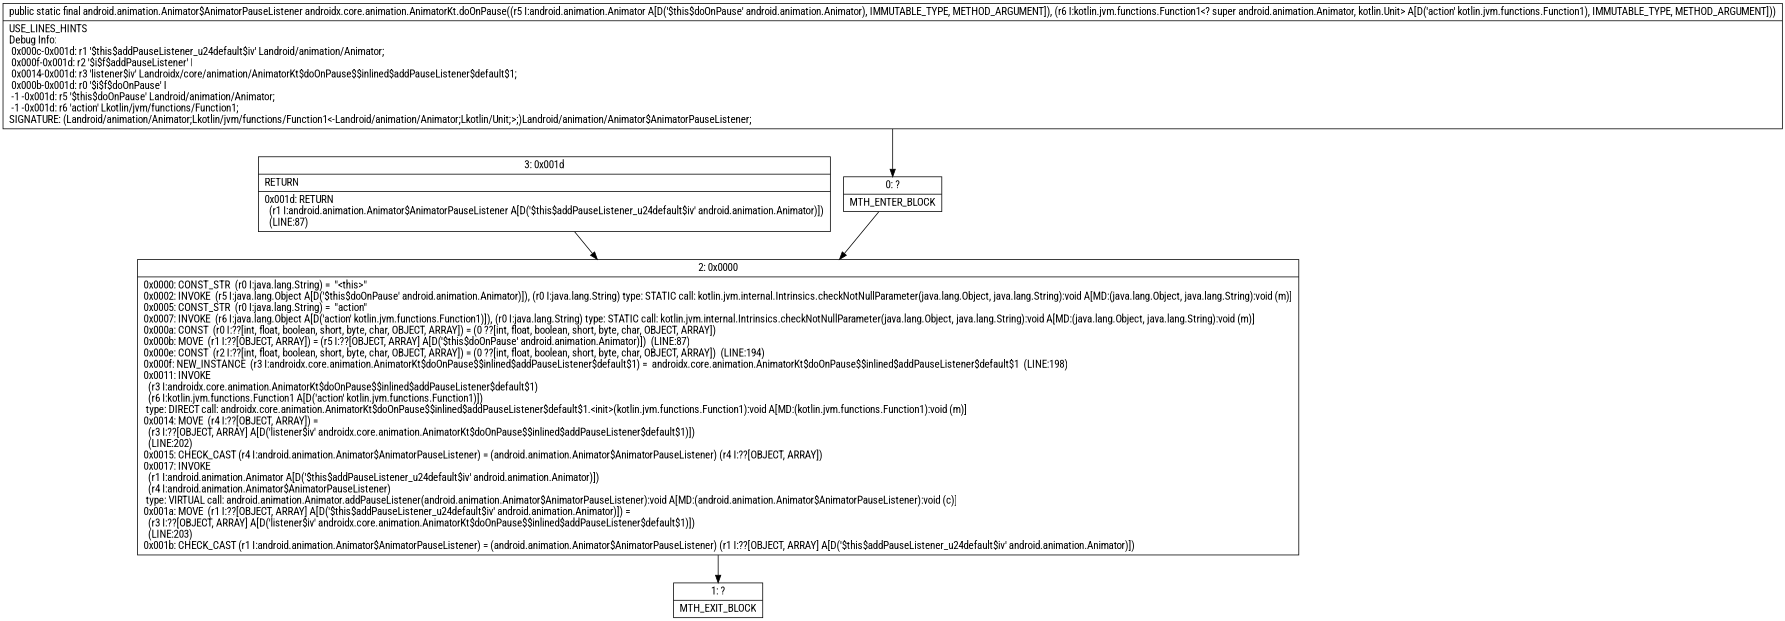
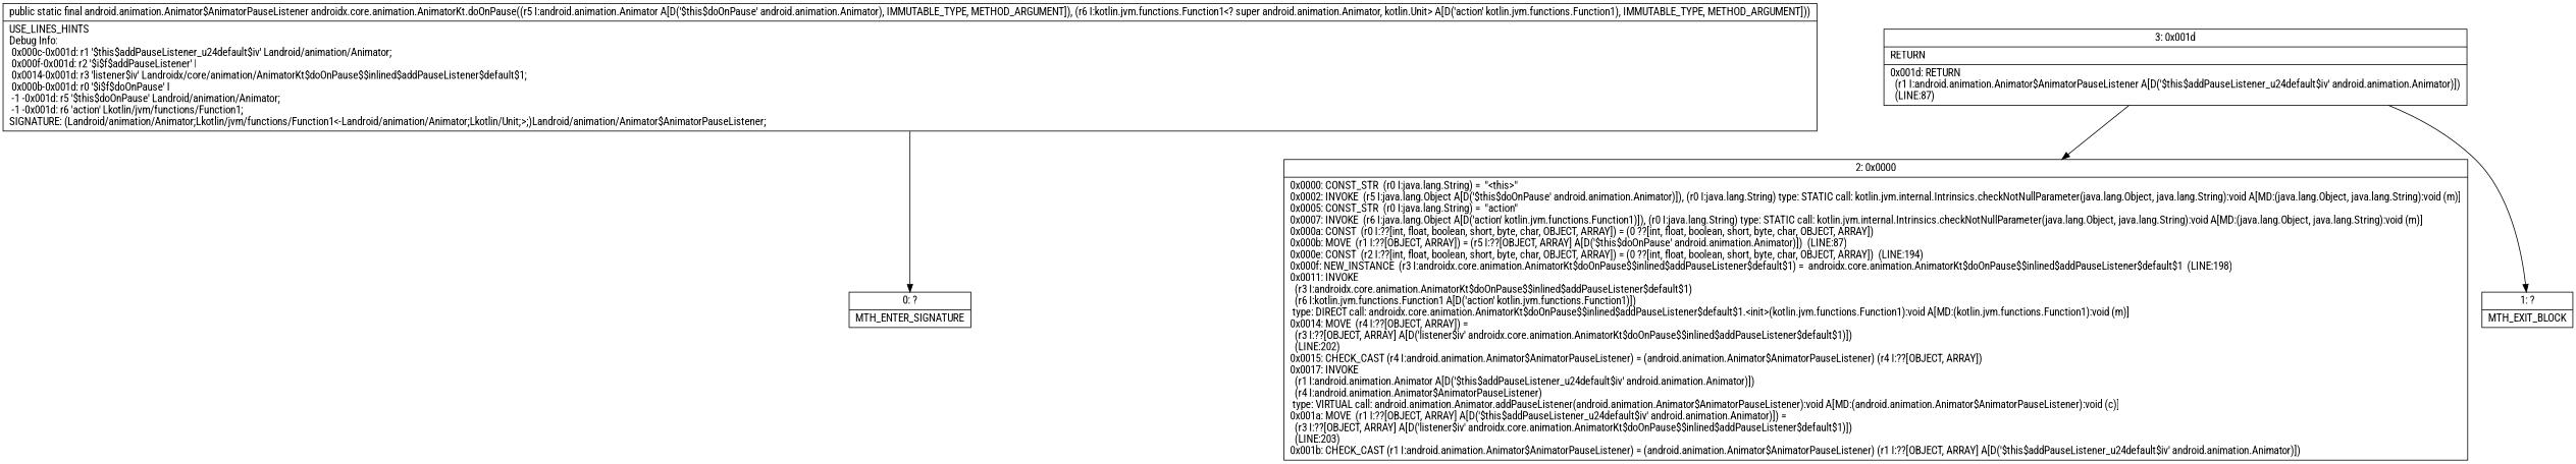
  digraph {
    fontname="Roboto Condensed"
    node [fontname="Roboto Condensed" shape=record]
    edge [fontname="Roboto Condensed"]
-   n1 [label="{0\:\ ?|MTH_ENTER_BLOCK\l}"]
+   n1 [label="{0\:\ ?|MTH_ENTER_SIGNATURE\l}"]
    n2 [label="{2\:\ 0x0000|0x0000: CONST_STR  (r0 I:java.lang.String) =  \"\<this\>\" \l0x0002: INVOKE  (r5 I:java.lang.Object A[D('$this$doOnPause' android.animation.Animator)]), (r0 I:java.lang.String) type: STATIC call: kotlin.jvm.internal.Intrinsics.checkNotNullParameter(java.lang.Object, java.lang.String):void A[MD:(java.lang.Object, java.lang.String):void (m)]\l0x0005: CONST_STR  (r0 I:java.lang.String) =  \"action\" \l0x0007: INVOKE  (r6 I:java.lang.Object A[D('action' kotlin.jvm.functions.Function1)]), (r0 I:java.lang.String) type: STATIC call: kotlin.jvm.internal.Intrinsics.checkNotNullParameter(java.lang.Object, java.lang.String):void A[MD:(java.lang.Object, java.lang.String):void (m)]\l0x000a: CONST  (r0 I:??[int, float, boolean, short, byte, char, OBJECT, ARRAY]) = (0 ??[int, float, boolean, short, byte, char, OBJECT, ARRAY]) \l0x000b: MOVE  (r1 I:??[OBJECT, ARRAY]) = (r5 I:??[OBJECT, ARRAY] A[D('$this$doOnPause' android.animation.Animator)])  (LINE:87)\l0x000e: CONST  (r2 I:??[int, float, boolean, short, byte, char, OBJECT, ARRAY]) = (0 ??[int, float, boolean, short, byte, char, OBJECT, ARRAY])  (LINE:194)\l0x000f: NEW_INSTANCE  (r3 I:androidx.core.animation.AnimatorKt$doOnPause$$inlined$addPauseListener$default$1) =  androidx.core.animation.AnimatorKt$doOnPause$$inlined$addPauseListener$default$1  (LINE:198)\l0x0011: INVOKE  \l  (r3 I:androidx.core.animation.AnimatorKt$doOnPause$$inlined$addPauseListener$default$1)\l  (r6 I:kotlin.jvm.functions.Function1 A[D('action' kotlin.jvm.functions.Function1)])\l type: DIRECT call: androidx.core.animation.AnimatorKt$doOnPause$$inlined$addPauseListener$default$1.\<init\>(kotlin.jvm.functions.Function1):void A[MD:(kotlin.jvm.functions.Function1):void (m)]\l0x0014: MOVE  (r4 I:??[OBJECT, ARRAY]) = \l  (r3 I:??[OBJECT, ARRAY] A[D('listener$iv' androidx.core.animation.AnimatorKt$doOnPause$$inlined$addPauseListener$default$1)])\l  (LINE:202)\l0x0015: CHECK_CAST (r4 I:android.animation.Animator$AnimatorPauseListener) = (android.animation.Animator$AnimatorPauseListener) (r4 I:??[OBJECT, ARRAY]) \l0x0017: INVOKE  \l  (r1 I:android.animation.Animator A[D('$this$addPauseListener_u24default$iv' android.animation.Animator)])\l  (r4 I:android.animation.Animator$AnimatorPauseListener)\l type: VIRTUAL call: android.animation.Animator.addPauseListener(android.animation.Animator$AnimatorPauseListener):void A[MD:(android.animation.Animator$AnimatorPauseListener):void (c)]\l0x001a: MOVE  (r1 I:??[OBJECT, ARRAY] A[D('$this$addPauseListener_u24default$iv' android.animation.Animator)]) = \l  (r3 I:??[OBJECT, ARRAY] A[D('listener$iv' androidx.core.animation.AnimatorKt$doOnPause$$inlined$addPauseListener$default$1)])\l  (LINE:203)\l0x001b: CHECK_CAST (r1 I:android.animation.Animator$AnimatorPauseListener) = (android.animation.Animator$AnimatorPauseListener) (r1 I:??[OBJECT, ARRAY] A[D('$this$addPauseListener_u24default$iv' android.animation.Animator)]) \l}"]
    n3 [label="{3\:\ 0x001d|RETURN\l|0x001d: RETURN  \l  (r1 I:android.animation.Animator$AnimatorPauseListener A[D('$this$addPauseListener_u24default$iv' android.animation.Animator)])\l  (LINE:87)\l}"]
    n4 [label="{1\:\ ?|MTH_EXIT_BLOCK\l}"]
    n5 [label="{public static final android.animation.Animator$AnimatorPauseListener androidx.core.animation.AnimatorKt.doOnPause((r5 I:android.animation.Animator A[D('$this$doOnPause' android.animation.Animator), IMMUTABLE_TYPE, METHOD_ARGUMENT]), (r6 I:kotlin.jvm.functions.Function1\<? super android.animation.Animator, kotlin.Unit\> A[D('action' kotlin.jvm.functions.Function1), IMMUTABLE_TYPE, METHOD_ARGUMENT]))  | USE_LINES_HINTS\lDebug Info:\l  0x000c\-0x001d: r1 '$this$addPauseListener_u24default$iv' Landroid\/animation\/Animator;\l  0x000f\-0x001d: r2 '$i$f$addPauseListener' I\l  0x0014\-0x001d: r3 'listener$iv' Landroidx\/core\/animation\/AnimatorKt$doOnPause$$inlined$addPauseListener$default$1;\l  0x000b\-0x001d: r0 '$i$f$doOnPause' I\l  \-1 \-0x001d: r5 '$this$doOnPause' Landroid\/animation\/Animator;\l  \-1 \-0x001d: r6 'action' Lkotlin\/jvm\/functions\/Function1;\lSIGNATURE: (Landroid\/animation\/Animator;Lkotlin\/jvm\/functions\/Function1\<\-Landroid\/animation\/Animator;Lkotlin\/Unit;\>;)Landroid\/animation\/Animator$AnimatorPauseListener;\l}"]
-   n1 -> n2
    n3 -> n2
-   n2 -> n4
+   n3 -> n4
    n5 -> n1
  }
